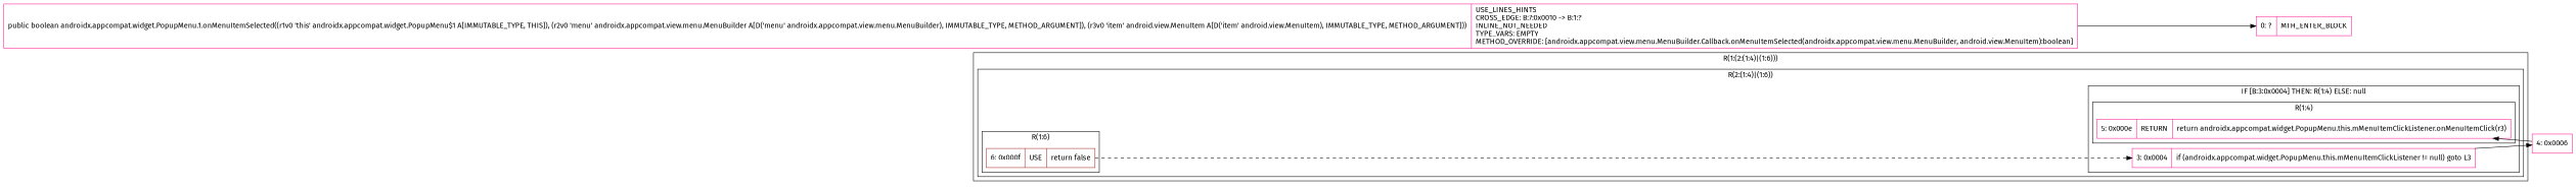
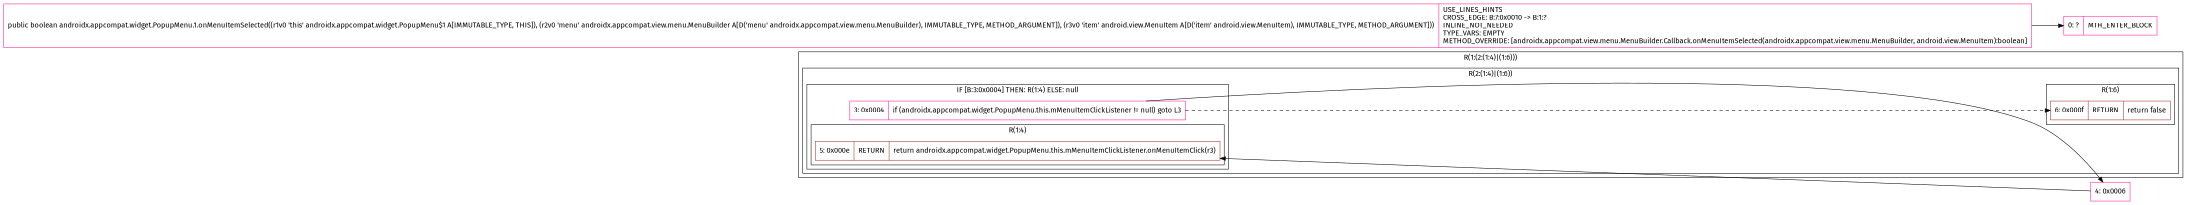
  digraph {
    fontname="Fira Sans"
    rankdir=LR
    node [color=deeppink fontname="Fira Sans" shape=record]
    edge [fontname="Fira Sans"]
-   n1 [label="{5\:\ 0x000e|RETURN\l|return androidx.appcompat.widget.PopupMenu.this.mMenuItemClickListener.onMenuItemClick(r3)\l}"]
+   n1 [color=brown label="{5\:\ 0x000e|RETURN\l|return androidx.appcompat.widget.PopupMenu.this.mMenuItemClickListener.onMenuItemClick(r3)\l}"]
    n2 [label="{3\:\ 0x0004|if (androidx.appcompat.widget.PopupMenu.this.mMenuItemClickListener != null) goto L3\l}"]
-   n3 [color=brown label="{6\:\ 0x000f|USE\l|return false\l}"]
+   n3 [color=brown label="{6\:\ 0x000f|RETURN\l|return false\l}"]
    n4 [label="{4\:\ 0x0006}"]
    n5 [label="{0\:\ ?|MTH_ENTER_BLOCK\l}"]
    n6 [label="{public boolean androidx.appcompat.widget.PopupMenu.1.onMenuItemSelected((r1v0 'this' androidx.appcompat.widget.PopupMenu$1 A[IMMUTABLE_TYPE, THIS]), (r2v0 'menu' androidx.appcompat.view.menu.MenuBuilder A[D('menu' androidx.appcompat.view.menu.MenuBuilder), IMMUTABLE_TYPE, METHOD_ARGUMENT]), (r3v0 'item' android.view.MenuItem A[D('item' android.view.MenuItem), IMMUTABLE_TYPE, METHOD_ARGUMENT]))  | USE_LINES_HINTS\lCROSS_EDGE: B:7:0x0010 \-\> B:1:?\lINLINE_NOT_NEEDED\lTYPE_VARS: EMPTY\lMETHOD_OVERRIDE: [androidx.appcompat.view.menu.MenuBuilder.Callback.onMenuItemSelected(androidx.appcompat.view.menu.MenuBuilder, android.view.MenuItem):boolean]\l}"]
    subgraph cluster_1 {
      label="R(1:(2:(1:4)|(1:6)))"
      subgraph cluster_2 {
        label="R(2:(1:4)|(1:6))"
        subgraph cluster_3 {
          label="IF [B:3:0x0004] THEN: R(1:4) ELSE: null"
          n2
          subgraph cluster_4 {
            label="R(1:4)"
            n1
          }
        }
        subgraph cluster_5 {
          label="R(1:6)"
          n3
        }
      }
    }
-   n3 -> n2 [style=dashed]
+   n2 -> n3 [style=dashed]
    n2 -> n4
    n4 -> n1
    n6 -> n5
  }
